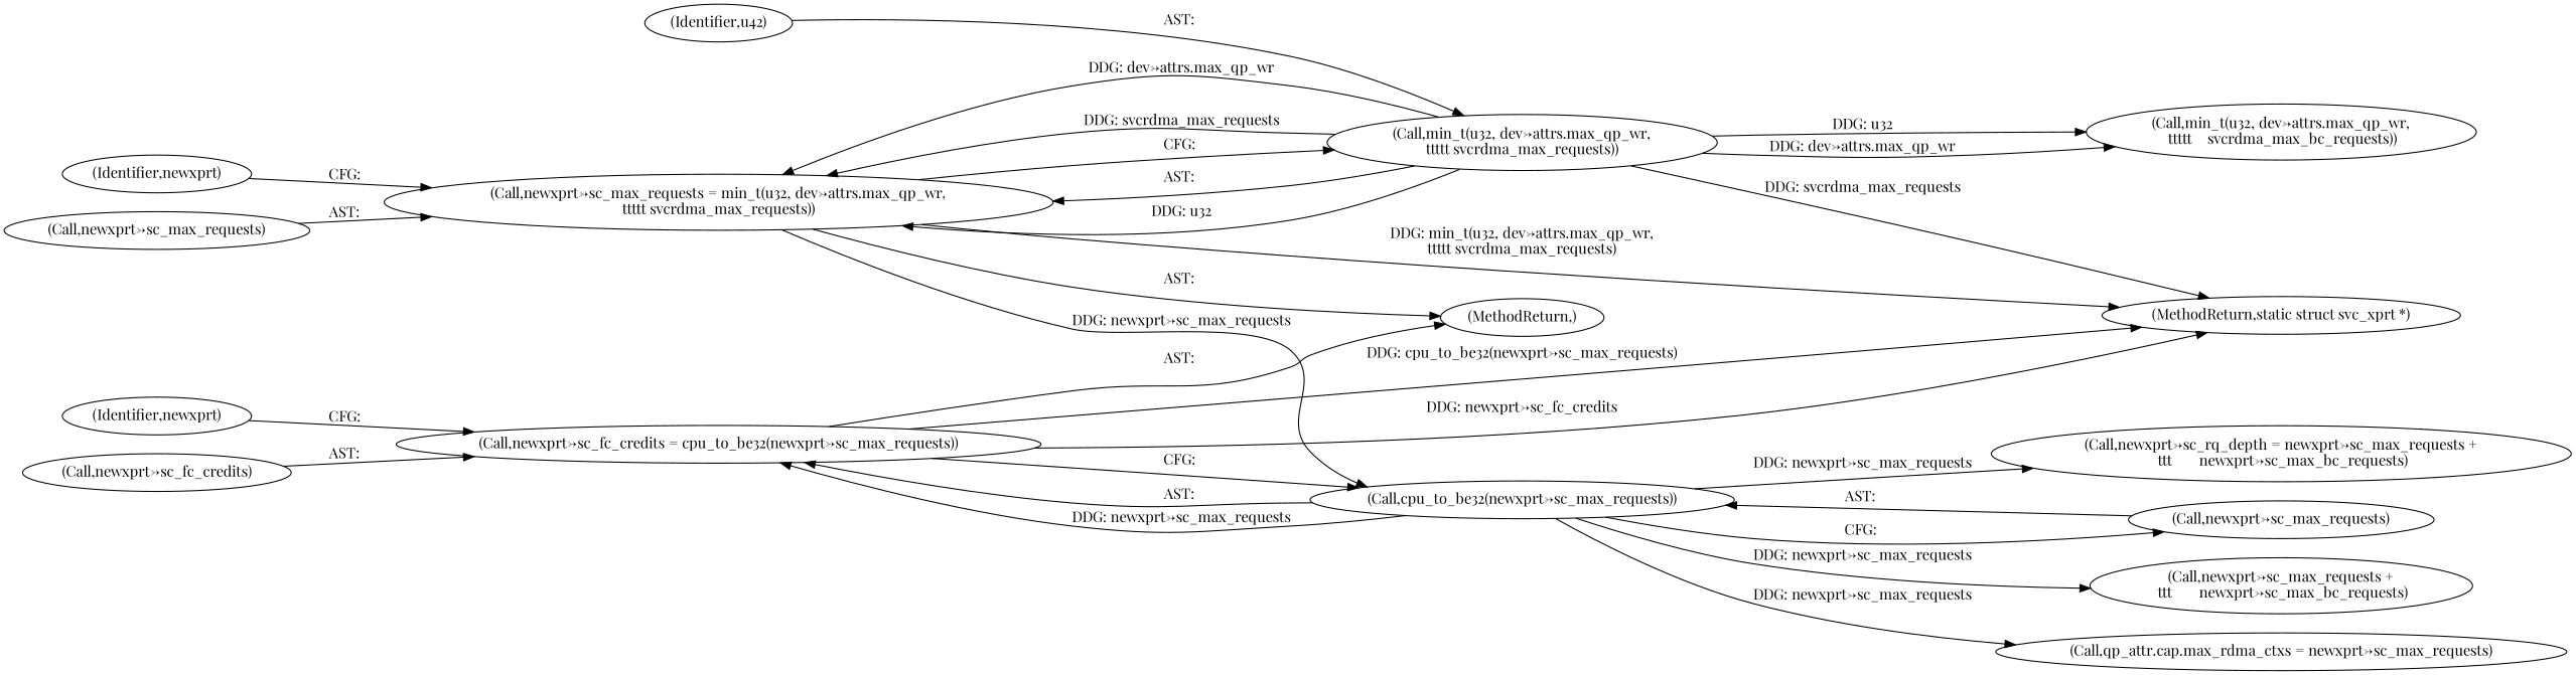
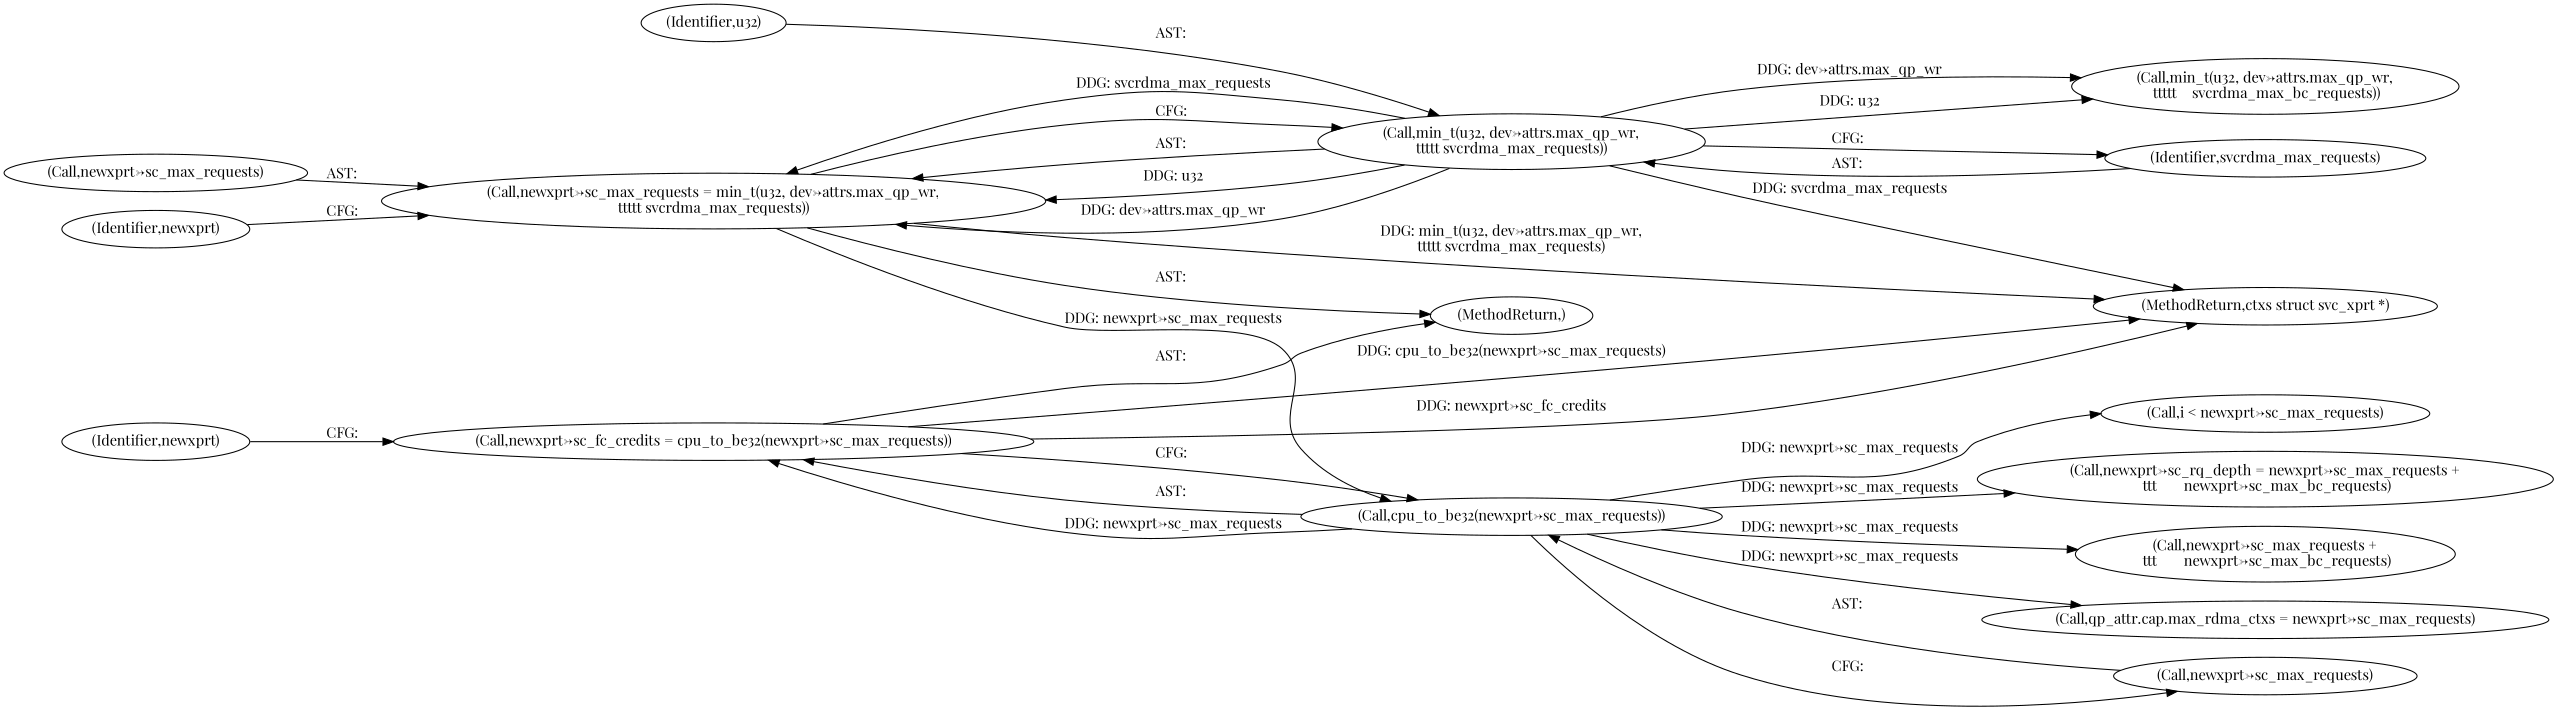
  digraph {
    fontname="Playfair Display"
    rankdir=LR
    node [fontname="Playfair Display"]
    edge [fontname="Playfair Display"]
    n1 [label="(Call,newxprt->sc_fc_credits = cpu_to_be32(newxprt->sc_max_requests))"]
    n2 [label="(Call,cpu_to_be32(newxprt->sc_max_requests))"]
-   n3 [label="(MethodReturn,static struct svc_xprt *)"]
+   n3 [label="(MethodReturn,ctxs struct svc_xprt *)"]
    n4 [label="(MethodReturn,)"]
    n5 [label="(Call,newxprt->sc_max_requests +\n \t\t\t       newxprt->sc_max_bc_requests)"]
    n6 [label="(Call,qp_attr.cap.max_rdma_ctxs = newxprt->sc_max_requests)"]
+   n7 [label="(Call,i < newxprt->sc_max_requests)"]
    n8 [label="(Call,newxprt->sc_rq_depth = newxprt->sc_max_requests +\n \t\t\t       newxprt->sc_max_bc_requests)"]
    n9 [label="(Call,newxprt->sc_max_requests)"]
    n10 [label="(Call,newxprt->sc_max_requests = min_t(u32, dev->attrs.max_qp_wr,\n\t\t\t\t\t svcrdma_max_requests))"]
    n11 [label="(Call,min_t(u32, dev->attrs.max_qp_wr,\n\t\t\t\t\t svcrdma_max_requests))"]
+   n12 [label="(Identifier,svcrdma_max_requests)"]
    n13 [label="(Call,min_t(u32, dev->attrs.max_qp_wr,\n \t\t\t\t\t    svcrdma_max_bc_requests))"]
-   n14 [label="(Identifier,u42)"]
+   n14 [label="(Identifier,u32)"]
    n15 [label="(Identifier,newxprt)"]
    n16 [label="(Call,newxprt->sc_max_requests)"]
    n17 [label="(Identifier,newxprt)"]
-   n18 [label="(Call,newxprt->sc_fc_credits)"]
    n1 -> n2 [label="CFG: "]
    n1 -> n3 [label="DDG: cpu_to_be32(newxprt->sc_max_requests)"]
    n1 -> n3 [label="DDG: newxprt->sc_fc_credits"]
    n1 -> n4 [label="AST: "]
    n2 -> n1 [label="AST: "]
    n2 -> n1 [label="DDG: newxprt->sc_max_requests"]
    n2 -> n5 [label="DDG: newxprt->sc_max_requests"]
    n2 -> n6 [label="DDG: newxprt->sc_max_requests"]
+   n2 -> n7 [label="DDG: newxprt->sc_max_requests"]
    n2 -> n8 [label="DDG: newxprt->sc_max_requests"]
    n2 -> n9 [label="CFG: "]
    n9 -> n2 [label="AST: "]
    n10 -> n2 [label="DDG: newxprt->sc_max_requests"]
    n10 -> n3 [label="DDG: min_t(u32, dev->attrs.max_qp_wr,\n\t\t\t\t\t svcrdma_max_requests)"]
    n10 -> n4 [label="AST: "]
    n10 -> n11 [label="CFG: "]
    n11 -> n3 [label="DDG: svcrdma_max_requests"]
    n11 -> n10 [label="AST: "]
    n11 -> n10 [label="DDG: u32"]
    n11 -> n10 [label="DDG: dev->attrs.max_qp_wr"]
    n11 -> n10 [label="DDG: svcrdma_max_requests"]
+   n11 -> n12 [label="CFG: "]
    n11 -> n13 [label="DDG: u32"]
    n11 -> n13 [label="DDG: dev->attrs.max_qp_wr"]
+   n12 -> n11 [label="AST: "]
    n14 -> n11 [label="AST: "]
    n15 -> n10 [label="CFG: "]
    n16 -> n10 [label="AST: "]
    n17 -> n1 [label="CFG: "]
-   n18 -> n1 [label="AST: "]
  }
